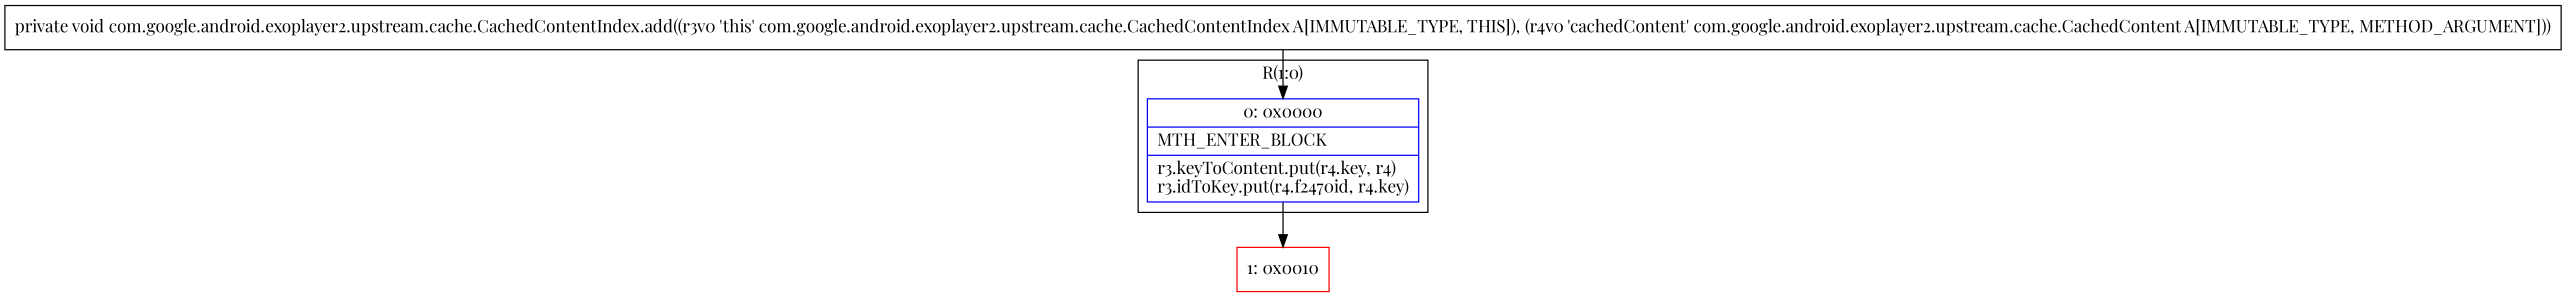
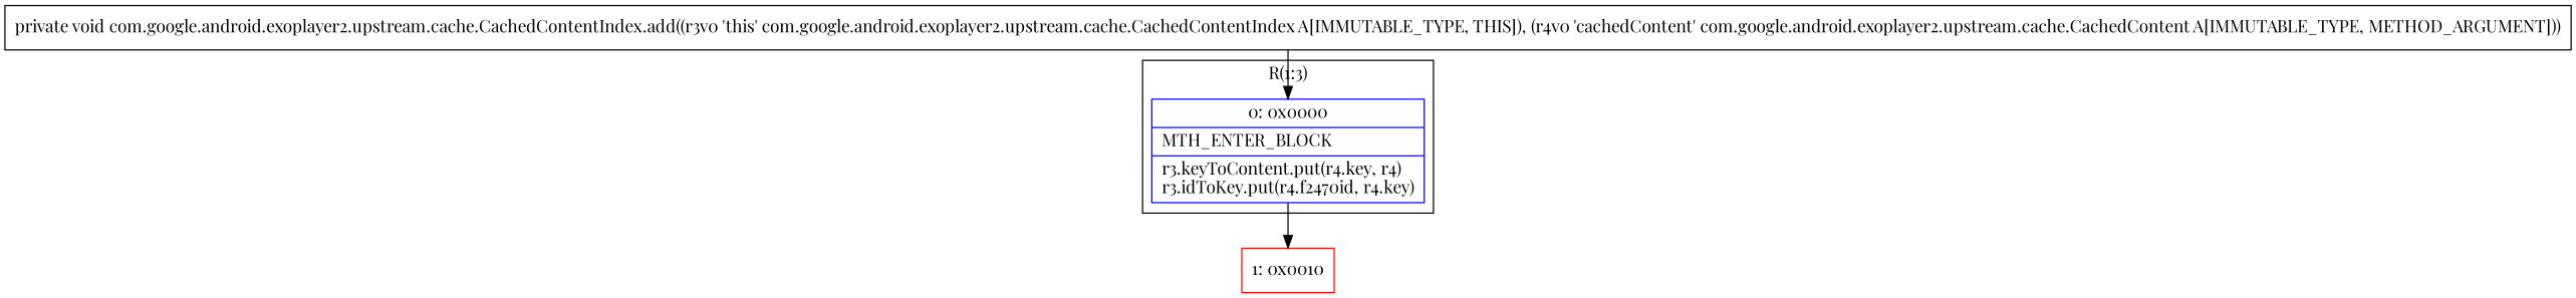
  digraph {
    fontname="Playfair Display"
    node [shape=record fontname="Playfair Display"]
    edge [fontname="Playfair Display"]
    n1 [color=blue label="{0\:\ 0x0000|MTH_ENTER_BLOCK\l|r3.keyToContent.put(r4.key, r4)\lr3.idToKey.put(r4.f2470id, r4.key)\l}"]
    n2 [color=red label="{1\:\ 0x0010}"]
    n3 [label="{private void com.google.android.exoplayer2.upstream.cache.CachedContentIndex.add((r3v0 'this' com.google.android.exoplayer2.upstream.cache.CachedContentIndex A[IMMUTABLE_TYPE, THIS]), (r4v0 'cachedContent' com.google.android.exoplayer2.upstream.cache.CachedContent A[IMMUTABLE_TYPE, METHOD_ARGUMENT])) }"]
    subgraph cluster_1 {
-     label="R(1:0)"
+     label="R(1:3)"
      n1
    }
    n1 -> n2
    n3 -> n1
  }
